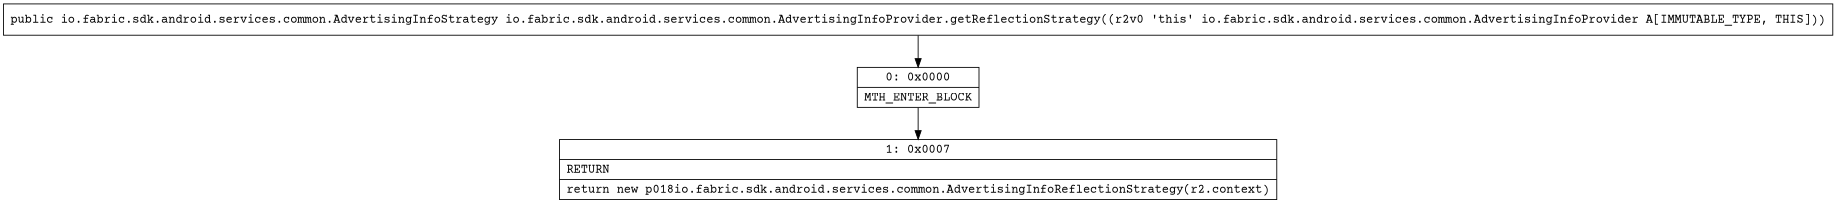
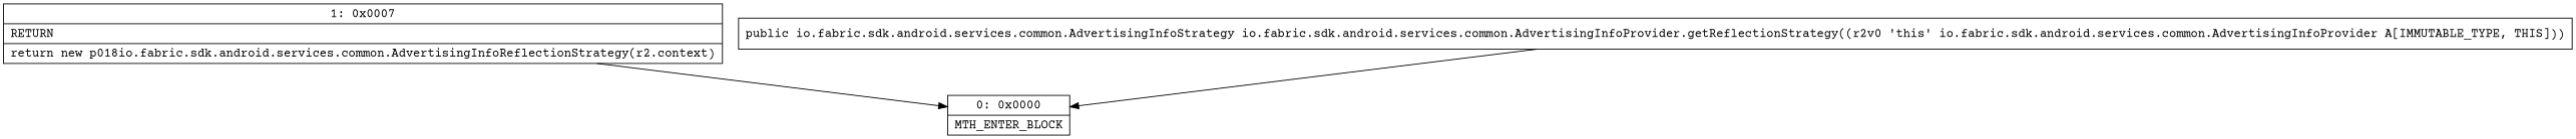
  digraph {
    fontname="Courier Prime"
    node [shape=record fontname="Courier Prime"]
    edge [fontname="Courier Prime"]
    n1 [label="{0\:\ 0x0000|MTH_ENTER_BLOCK\l}"]
    n2 [label="{1\:\ 0x0007|RETURN\l|return new p018io.fabric.sdk.android.services.common.AdvertisingInfoReflectionStrategy(r2.context)\l}"]
    n3 [label="{public io.fabric.sdk.android.services.common.AdvertisingInfoStrategy io.fabric.sdk.android.services.common.AdvertisingInfoProvider.getReflectionStrategy((r2v0 'this' io.fabric.sdk.android.services.common.AdvertisingInfoProvider A[IMMUTABLE_TYPE, THIS])) }"]
-   n1 -> n2
+   n2 -> n1
    n3 -> n1
  }
